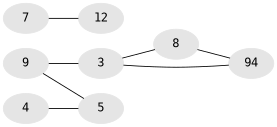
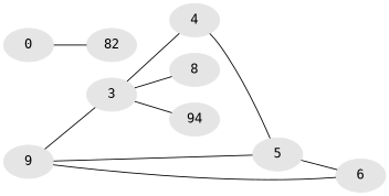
  graph {
    fontname="DejaVu Sans Mono"
    rankdir=LR
    node [color=gray90 fontname="DejaVu Sans Mono" style=filled super="+9"]
    edge [fontname="DejaVu Sans Mono"]
    n1 [label=9 super="+1"]
    3 [super="+11+13"]
    5
+   6
    4 [super="+1+18"]
    8 [super="+10+20"]
    n7 [label=94 super="+16"]
-   7 [super="+17"]
-   12 [super="+16+19"]
+   7 [super="+17" label=0]
+   12 [super="+16+19" label=82]
    n1 -- 3
    n1 -- 5
+   n1 -- 6
+   3 -- 4
    3 -- 8
    3 -- n7
+   5 -- 6
    4 -- 5
-   8 -- n7
    7 -- 12
  }
